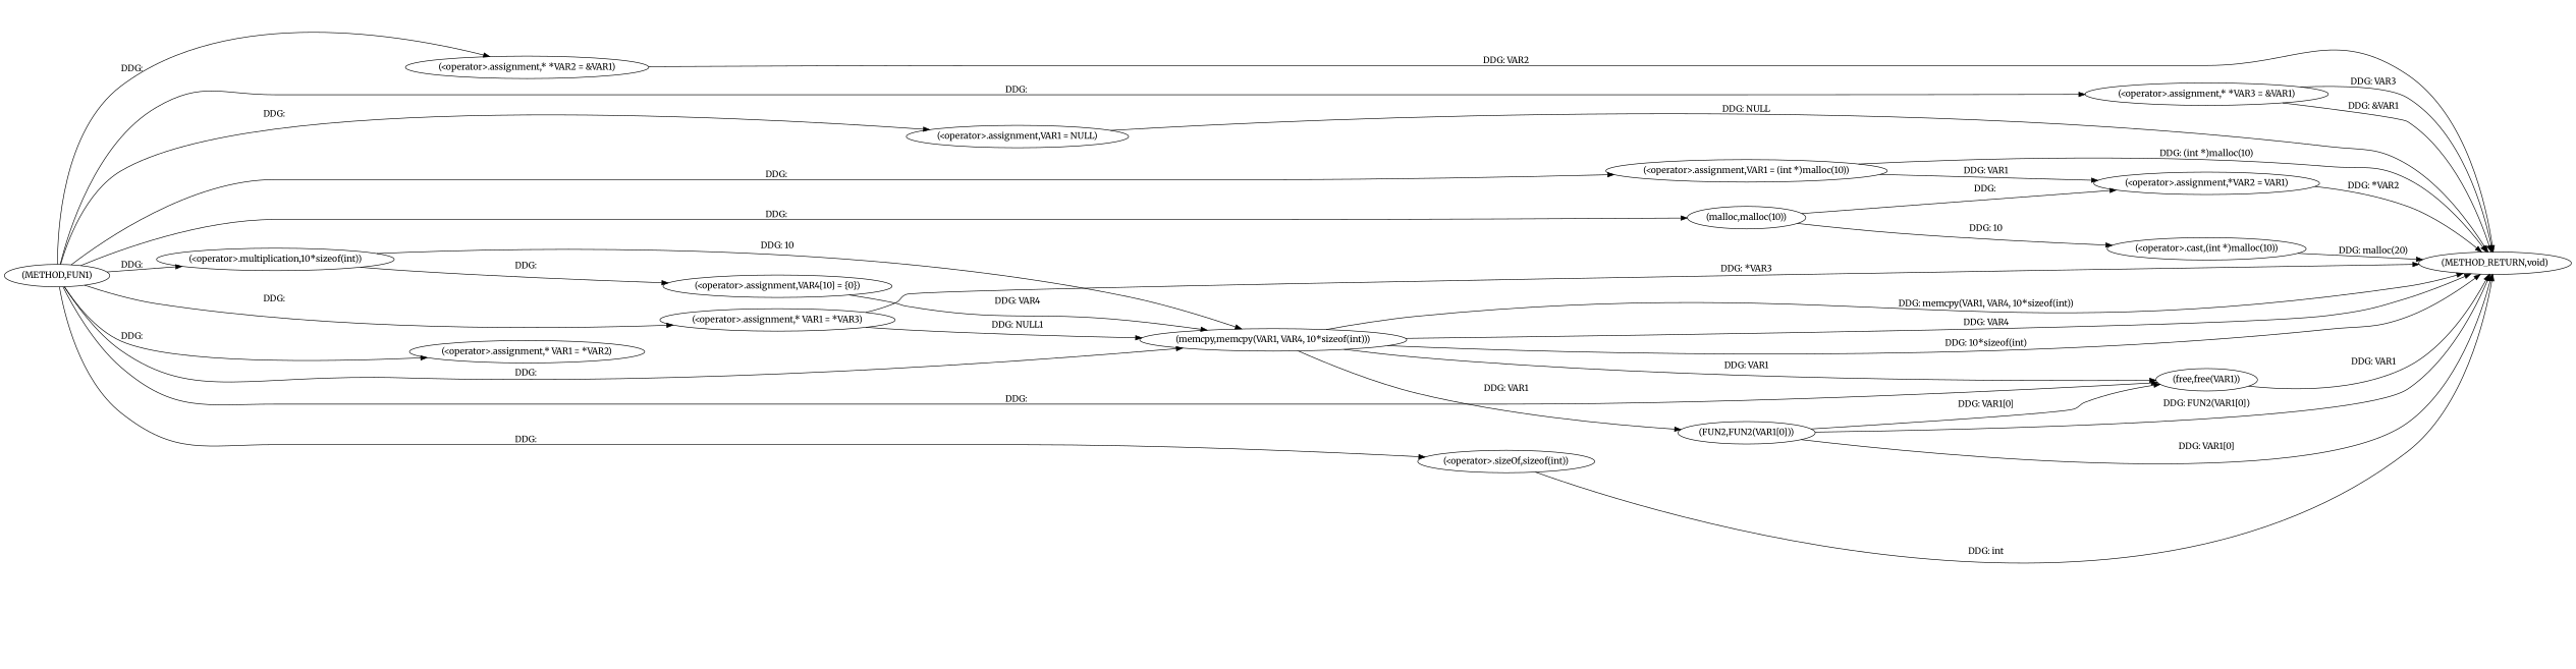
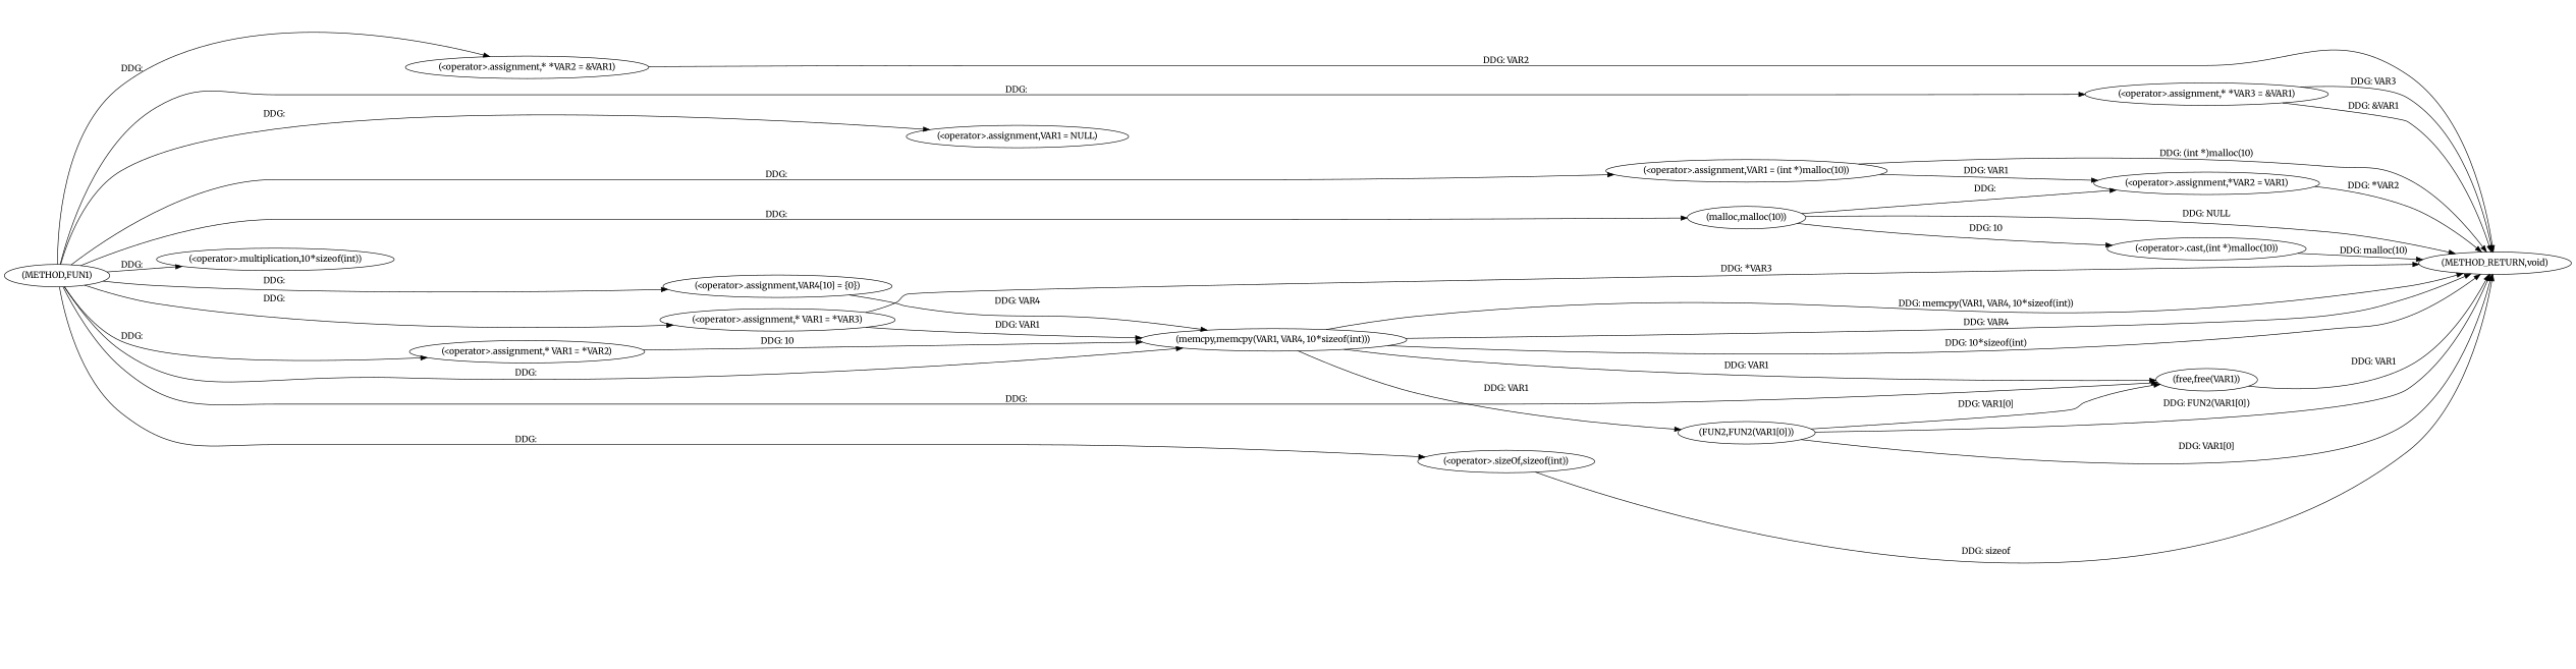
  digraph {
    fontname=Merriweather
    rankdir=LR
    node [fontname=Merriweather]
    edge [fontname=Merriweather]
    n1 [label="(METHOD,FUN1)"]
    n2 [label="(<operator>.assignment,* *VAR2 = &VAR1)"]
    n3 [label="(<operator>.assignment,* *VAR3 = &VAR1)"]
    n4 [label="(<operator>.assignment,VAR1 = NULL)"]
    n5 [label="(<operator>.assignment,* VAR1 = *VAR2)"]
    n6 [label="(<operator>.assignment,VAR1 = (int *)malloc(10))"]
    n7 [label="(malloc,malloc(10))"]
    n8 [label="(<operator>.assignment,* VAR1 = *VAR3)"]
    n9 [label="(<operator>.assignment,VAR4[10] = {0})"]
    n10 [label="(memcpy,memcpy(VAR1, VAR4, 10*sizeof(int)))"]
    n11 [label="(<operator>.multiplication,10*sizeof(int))"]
    n12 [label="(<operator>.sizeOf,sizeof(int))"]
    n13 [label="(free,free(VAR1))"]
    n14 [label="(METHOD_RETURN,void)"]
    n15 [label="(<operator>.assignment,*VAR2 = VAR1)"]
    n16 [label="(<operator>.cast,(int *)malloc(10))"]
    n17 [label="(FUN2,FUN2(VAR1[0]))"]
    n1 -> n2 [label="DDG: "]
    n1 -> n3 [label="DDG: "]
    n1 -> n4 [label="DDG: "]
    n1 -> n5 [label="DDG: "]
    n1 -> n6 [label="DDG: "]
    n1 -> n7 [label="DDG: "]
    n1 -> n8 [label="DDG: "]
-   n11 -> n9 [label="DDG: "]
+   n1 -> n9 [label="DDG: "]
    n1 -> n10 [label="DDG: "]
    n1 -> n11 [label="DDG: "]
    n1 -> n12 [label="DDG: "]
    n1 -> n13 [label="DDG: "]
    n2 -> n14 [label="DDG: VAR2"]
    n3 -> n14 [label="DDG: VAR3"]
    n3 -> n14 [label="DDG: &VAR1"]
-   n4 -> n14 [label="DDG: NULL"]
+   n7 -> n14 [label="DDG: NULL"]
    n6 -> n14 [label="DDG: (int *)malloc(10)"]
    n6 -> n15 [label="DDG: VAR1"]
    n7 -> n15 [label="DDG: "]
    n7 -> n16 [label="DDG: 10"]
-   n8 -> n10 [label="DDG: NULL1"]
+   n8 -> n10 [label="DDG: VAR1"]
    n8 -> n14 [label="DDG: *VAR3"]
    n9 -> n10 [label="DDG: VAR4"]
    n10 -> n13 [label="DDG: VAR1"]
    n10 -> n14 [label="DDG: memcpy(VAR1, VAR4, 10*sizeof(int))"]
    n10 -> n14 [label="DDG: VAR4"]
    n10 -> n14 [label="DDG: 10*sizeof(int)"]
    n10 -> n17 [label="DDG: VAR1"]
-   n11 -> n10 [label="DDG: 10"]
-   n12 -> n14 [label="DDG: int"]
+   n5 -> n10 [label="DDG: 10"]
+   n12 -> n14 [label="DDG: sizeof"]
    n13 -> n14 [label="DDG: VAR1"]
    n15 -> n14 [label="DDG: *VAR2"]
-   n16 -> n14 [label="DDG: malloc(20)"]
+   n16 -> n14 [label="DDG: malloc(10)"]
    n17 -> n13 [label="DDG: VAR1[0]"]
    n17 -> n14 [label="DDG: VAR1[0]"]
    n17 -> n14 [label="DDG: FUN2(VAR1[0])"]
  }
